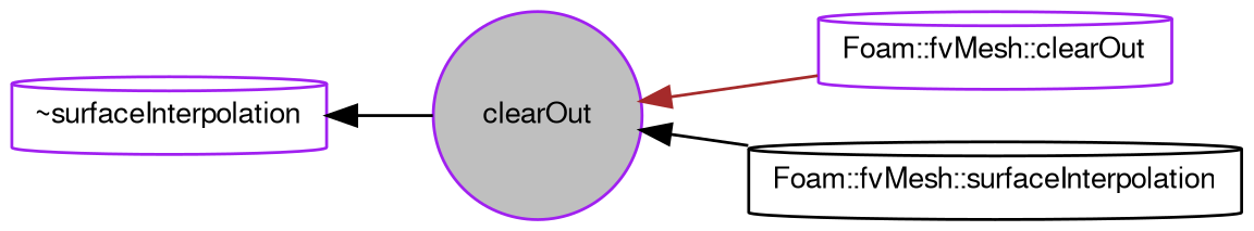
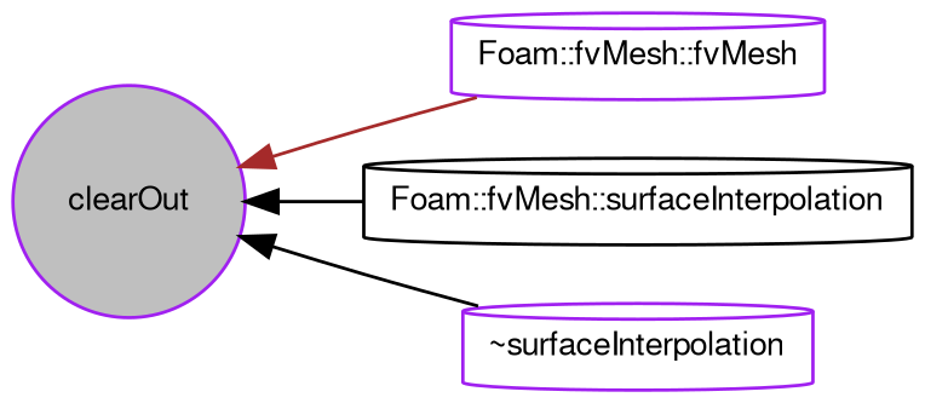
  digraph {
    rankdir=LR
    node [color=purple fontname=FreeSans fontsize=10 shape=cylinder]
    edge [color=black dir=back fontname=FreeSans fontsize=10 labelfontname=FreeSans labelfontsize=10 style=solid]
    n1 [fillcolor=grey75 fontcolor=black height=0.2 label=clearOut shape=circle style=filled width=0.4]
-   n2 [height=0.2 label="Foam::fvMesh::clearOut" width=0.4]
+   n2 [height=0.2 label="Foam::fvMesh::fvMesh" width=0.4]
    n3 [color=black height=0.2 label="Foam::fvMesh::surfaceInterpolation" width=0.4]
    n4 [height=0.2 label="~surfaceInterpolation" width=0.4]
    n1 -> n2 [color=brown]
    n1 -> n3
-   n4 -> n1
+   n1 -> n4
  }
